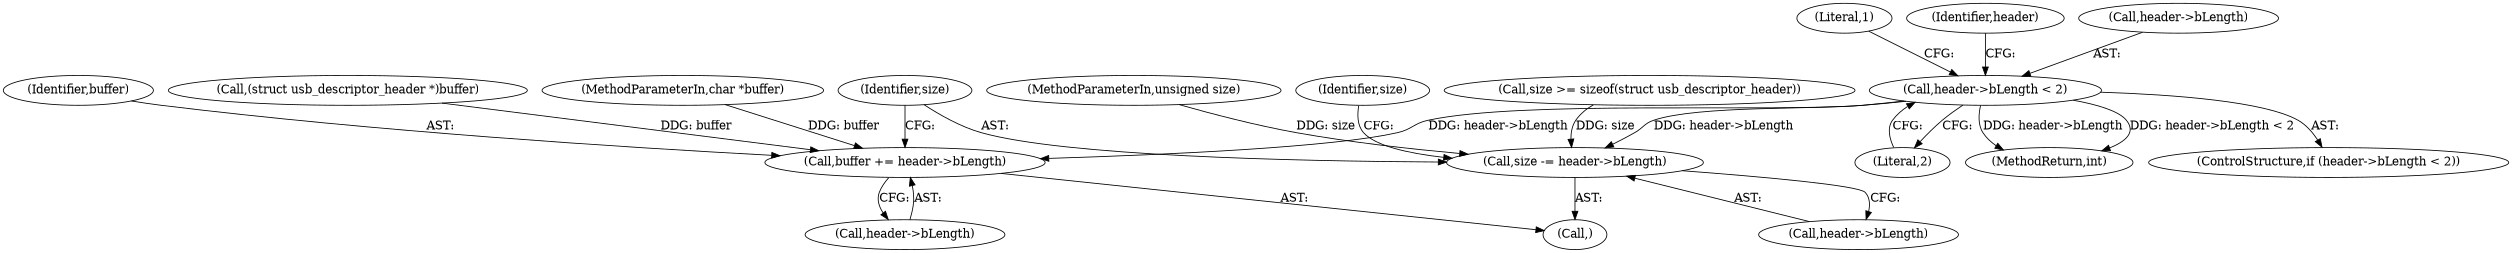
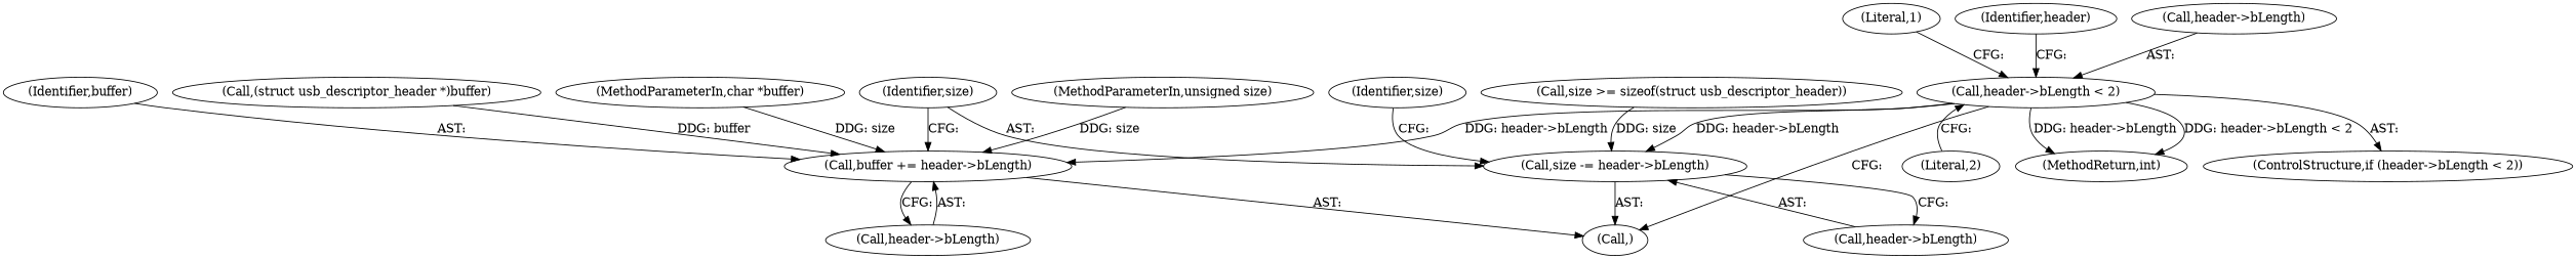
  digraph {
    n1 [label="(Call,header->bLength < 2)"]
    n2 [label="(Call,buffer += header->bLength)"]
    n3 [label="(Call,size -= header->bLength)"]
    n4 [label="(Literal,2)"]
    n5 [label="(MethodReturn,int)"]
    n6 [label="(ControlStructure,if (header->bLength < 2))"]
    n7 [label="(Call,header->bLength)"]
    n8 [label="(Call,)"]
    n9 [label="(Call,header->bLength)"]
    n10 [label="(Literal,1)"]
    n11 [label="(Identifier,header)"]
    n12 [label="(MethodParameterIn,char *buffer)"]
    n13 [label="(Identifier,size)"]
    n14 [label="(Call,(struct usb_descriptor_header *)buffer)"]
    n15 [label="(MethodParameterIn,unsigned size)"]
    n16 [label="(Identifier,buffer)"]
    n17 [label="(Call,header->bLength)"]
    n18 [label="(Call,size >= sizeof(struct usb_descriptor_header))"]
    n19 [label="(Identifier,size)"]
    n1 -> n2 [label="DDG: header->bLength"]
    n1 -> n3 [label="DDG: header->bLength"]
-   n1 -> n4 [label="CFG: "]
+   n1 -> n8 [label="CFG: "]
    n1 -> n5 [label="DDG: header->bLength < 2"]
    n1 -> n5 [label="DDG: header->bLength"]
    n1 -> n6 [label="AST: "]
    n2 -> n7 [label="CFG: "]
    n2 -> n8 [label="AST: "]
    n3 -> n8 [label="AST: "]
    n3 -> n9 [label="CFG: "]
    n4 -> n1 [label="CFG: "]
    n7 -> n2 [label="AST: "]
    n9 -> n3 [label="AST: "]
    n10 -> n1 [label="CFG: "]
    n11 -> n1 [label="CFG: "]
-   n12 -> n2 [label="DDG: buffer"]
+   n12 -> n2 [label="DDG: size"]
    n13 -> n3 [label="CFG: "]
    n14 -> n2 [label="DDG: buffer"]
-   n15 -> n3 [label="DDG: size"]
+   n15 -> n2 [label="DDG: size"]
    n16 -> n2 [label="AST: "]
    n17 -> n1 [label="AST: "]
    n18 -> n3 [label="DDG: size"]
    n19 -> n2 [label="CFG: "]
    n19 -> n3 [label="AST: "]
  }
